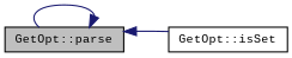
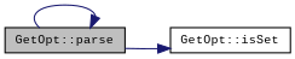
  digraph {
    rankdir=LR
    fontname="Liberation Mono"
    node [color=black fontname="Liberation Mono" fontsize=10 shape=record style=filled]
    edge [color=midnightblue fontname="Liberation Mono" fontsize=10 labelfontname=Helvetica labelfontsize=10 style=solid]
    n1 [fillcolor=grey75 fontcolor=black height=0.2 label="GetOpt::parse" width=0.4]
    n2 [fillcolor=white height=0.2 label="GetOpt::isSet" width=0.4]
    n1 -> n1
-   n2 -> n1
+   n1 -> n2
  }
